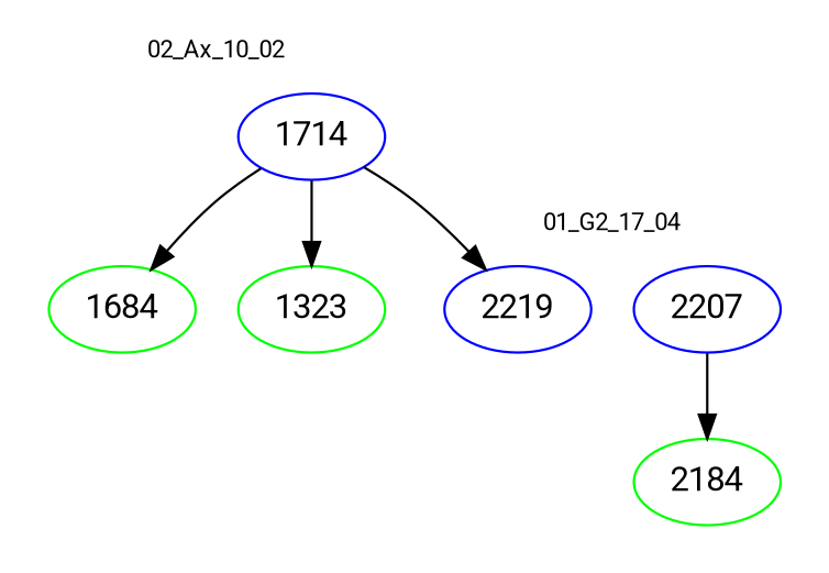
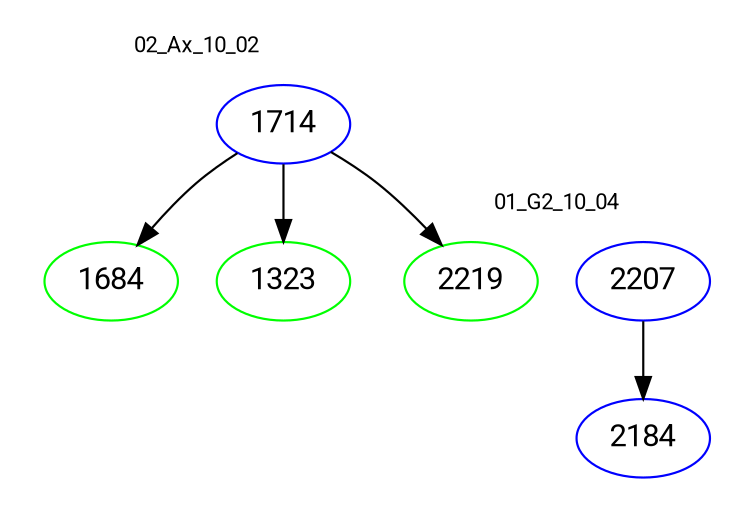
  digraph {
    fontname=Roboto
    node [color=green fontname=Roboto]
    edge [color=black fontname=Roboto]
    n1 [color=blue label=1714]
    n2 [label=1684]
    n3 [label=1323]
    n4 [color=blue label=2207]
-   n5 [label=2184]
-   n6 [color=blue label=2219]
+   n5 [color=blue label=2184]
+   n6 [label=2219]
    subgraph cluster_1 {
      color=white
      fontsize=10
      label="02_Ax_10_02"
      n1
      n2
      n3
    }
    subgraph cluster_2 {
      color=white
      fontsize=10
-     label="01_G2_17_04"
+     label="01_G2_10_04"
      n4
      n5
      n6
    }
    n1 -> n2
    n1 -> n3
    n1 -> n6
    n4 -> n5
  }
